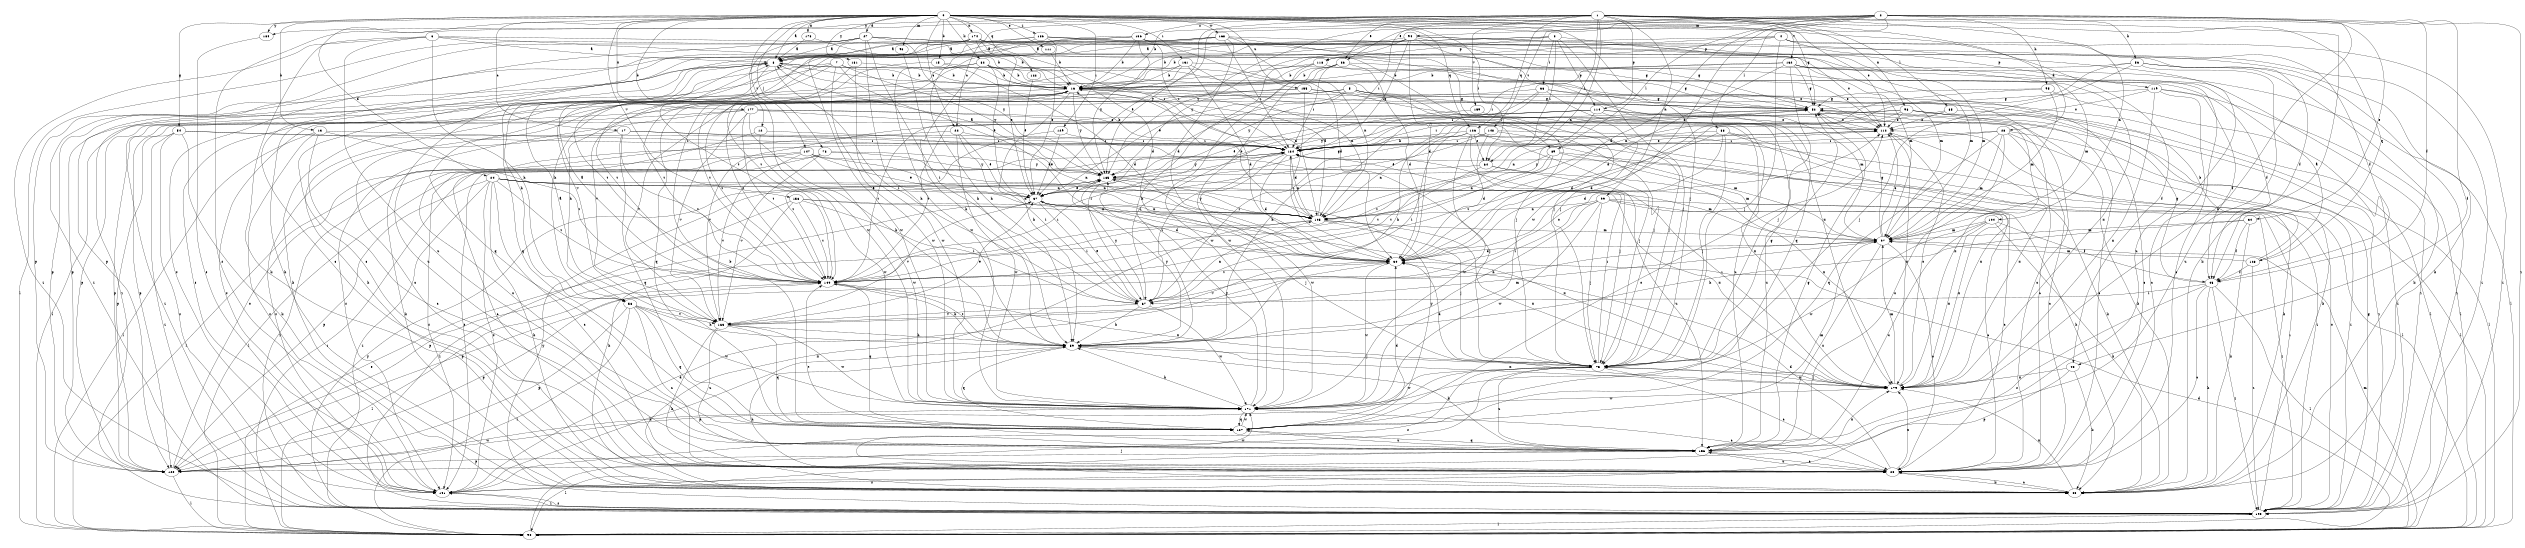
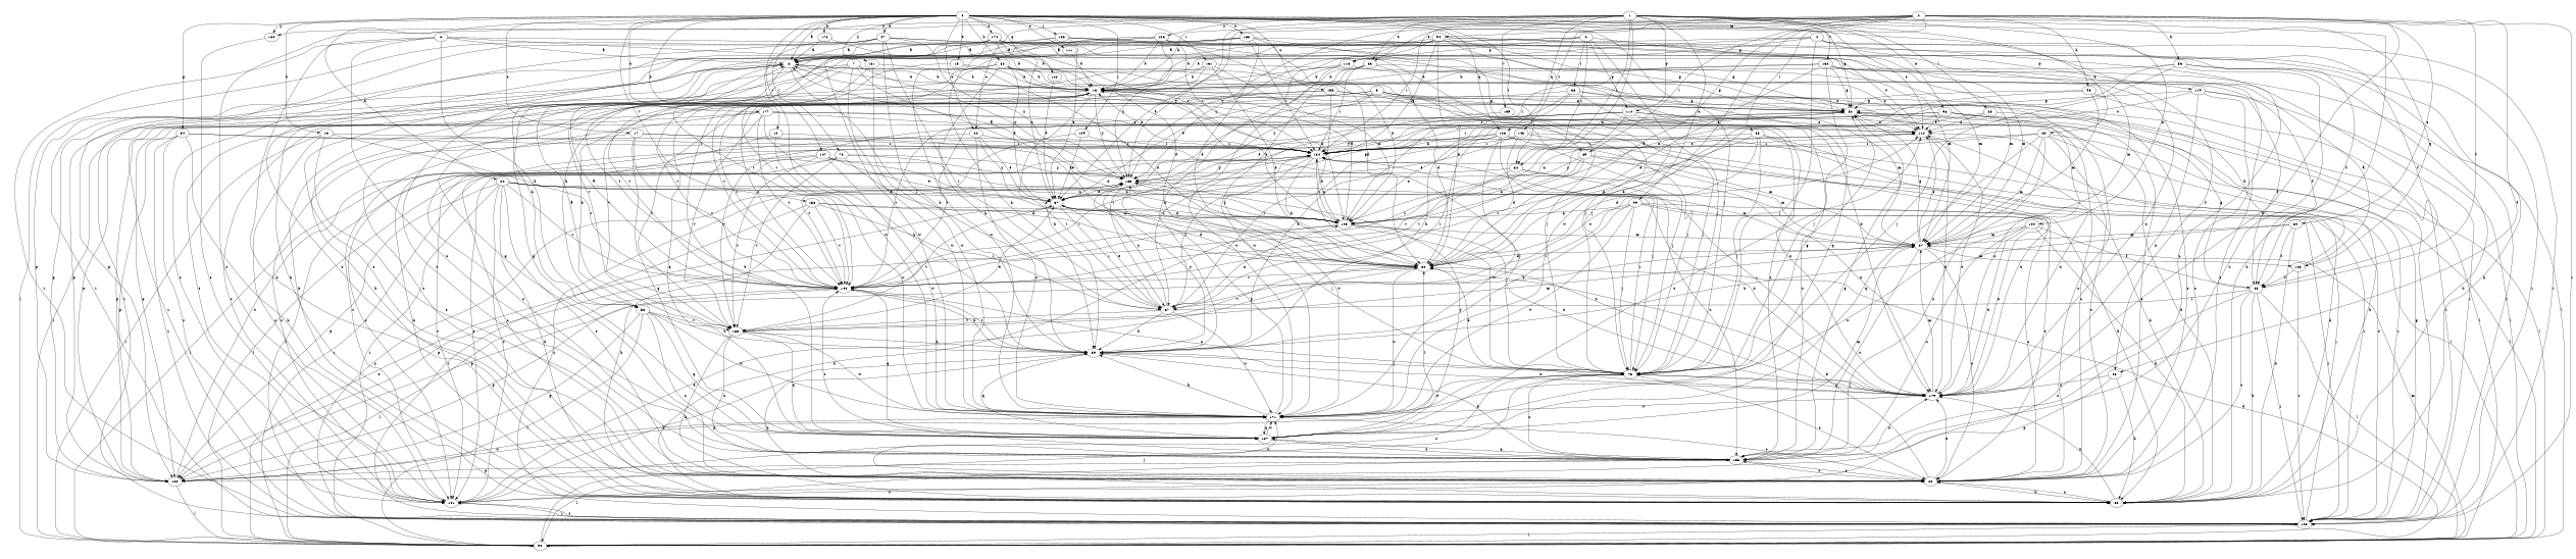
  strict digraph {
    0
    8
    12
    13
    15
    17
    22
    24
    27
    n10 [label=43]
    n11 [label=54]
    52
    64
    73
    75
    82
-   93
    111
    112
    122
    123
    126
    129
    131
    147
    155
    158
    168
    174
    177
    178
    181
    184
    186
    16
    45
    58
    149
    67
    120
    156
    127
    134
    171
    141
    23
    90
    30
    163
    83
    37
    105
    179
    193
    97
    185
    59
    1
    28
    34
    36
    85
    98
    99
    104
    114
    136
    159
    162
    2
    n71 [label=95]
    56
    88
    89
    94
    148
    3
    66
    118
    4
    119
    5
    6
    7
    0 -> 8 [label=a]
    0 -> 12 [label=b]
    0 -> 13 [label=b]
    0 -> 15 [label=b]
    0 -> 17 [label=c]
    0 -> 22 [label=c]
    0 -> 24 [label=d]
    0 -> 27 [label=d]
    0 -> n10 [label=f]
    0 -> n11 [label=g]
    0 -> 52 [label=g]
    0 -> 64 [label=i]
    0 -> 73 [label=j]
    0 -> 75 [label=j]
    0 -> 82 [label=k]
-   0 -> 93 [label=m]
    0 -> 111 [label=o]
    0 -> 112 [label=o]
    0 -> 122 [label=q]
    0 -> 123 [label=q]
    0 -> 126 [label=q]
    0 -> 129 [label=r]
    0 -> 131 [label=r]
    0 -> 147 [label=t]
    0 -> 155 [label=u]
    0 -> 158 [label=v]
    0 -> 168 [label=w]
    0 -> 174 [label=x]
    0 -> 177 [label=x]
    0 -> 178 [label=x]
    0 -> 181 [label=y]
    0 -> 184 [label=y]
    0 -> 186 [label=z]
    8 -> 16 [label=b]
    8 -> 45 [label=f]
    8 -> 58 [label=h]
    8 -> 149 [label=t]
    8 -> 67 [label=i]
    8 -> 120 [label=p]
    8 -> 156 [label=u]
    8 -> 127 [label=q]
    12 -> 156 [label=u]
    12 -> 134 [label=r]
    12 -> 171 [label=w]
    13 -> 149 [label=t]
    13 -> 134 [label=r]
    13 -> 141 [label=s]
    13 -> 23 [label=c]
    13 -> 90 [label=l]
    15 -> 16 [label=b]
    15 -> 30 [label=d]
    15 -> 163 [label=v]
    17 -> 75 [label=j]
    17 -> 149 [label=t]
    17 -> 127 [label=q]
    17 -> 134 [label=r]
    17 -> 141 [label=s]
    22 -> 67 [label=i]
    22 -> 134 [label=r]
    22 -> 171 [label=w]
    22 -> 83 [label=k]
    22 -> 37 [label=e]
    24 -> 149 [label=t]
    24 -> 120 [label=p]
    24 -> 141 [label=s]
    24 -> 23 [label=c]
    24 -> 83 [label=k]
    24 -> 37 [label=e]
    24 -> 105 [label=n]
    24 -> 179 [label=x]
    24 -> 193 [label=z]
    24 -> 97 [label=m]
    27 -> 8 [label=a]
    27 -> 67 [label=i]
    27 -> 171 [label=w]
    27 -> 141 [label=s]
    27 -> 90 [label=l]
    27 -> 179 [label=x]
    27 -> 97 [label=m]
    27 -> 185 [label=y]
    27 -> 59 [label=h]
    n10 -> 120 [label=p]
    n10 -> 83 [label=k]
    n10 -> 179 [label=x]
    n11 -> 120 [label=p]
    n11 -> 134 [label=r]
    n11 -> 141 [label=s]
    n11 -> 83 [label=k]
    n11 -> 105 [label=n]
    n11 -> 193 [label=z]
    52 -> 112 [label=o]
    52 -> 67 [label=i]
    52 -> 134 [label=r]
    52 -> 83 [label=k]
    52 -> 179 [label=x]
    52 -> 185 [label=y]
    64 -> 149 [label=t]
    64 -> 156 [label=u]
    64 -> 141 [label=s]
    64 -> 179 [label=x]
    73 -> 23 [label=c]
+   73 -> 30 [label=d]
    73 -> 163 [label=v]
    73 -> 105 [label=n]
    73 -> 193 [label=z]
    73 -> 185 [label=y]
    75 -> 52 [label=g]
    75 -> 120 [label=p]
    75 -> 156 [label=u]
    75 -> 134 [label=r]
    75 -> 171 [label=w]
    75 -> 141 [label=s]
    75 -> 23 [label=c]
    75 -> 30 [label=d]
    75 -> 179 [label=x]
    82 -> 75 [label=j]
    82 -> 112 [label=o]
    82 -> 16 [label=b]
    82 -> 149 [label=t]
    82 -> 83 [label=k]
    82 -> 37 [label=e]
    82 -> 105 [label=n]
    82 -> 59 [label=h]
-   93 -> 59 [label=h]
    111 -> 16 [label=b]
    112 -> 134 [label=r]
    112 -> 83 [label=k]
    112 -> 179 [label=x]
    122 -> 37 [label=e]
    123 -> 8 [label=a]
    123 -> 16 [label=b]
    123 -> 45 [label=f]
    123 -> 193 [label=z]
-   123 -> 97 [label=m]
+   97 -> 123 [label=m]
    126 -> 75 [label=j]
    126 -> 67 [label=i]
    126 -> 134 [label=h]
    126 -> 171 [label=w]
-   126 -> 64 [label=s]
+   126 -> 141 [label=s]
    126 -> 105 [label=n]
    126 -> 193 [label=z]
    126 -> 97 [label=m]
    129 -> 149 [label=t]
    129 -> 134 [label=r]
    129 -> 37 [label=e]
    131 -> 52 [label=g]
    131 -> 16 [label=b]
    131 -> 149 [label=t]
    131 -> 30 [label=d]
    131 -> 83 [label=k]
    131 -> 105 [label=n]
    147 -> 171 [label=w]
    147 -> 141 [label=s]
    147 -> 90 [label=l]
    147 -> 163 [label=v]
    147 -> 37 [label=e]
    147 -> 105 [label=n]
    147 -> 185 [label=y]
    155 -> 52 [label=g]
    155 -> 75 [label=j]
    155 -> 149 [label=t]
    155 -> 30 [label=d]
    155 -> 193 [label=z]
    158 -> 149 [label=t]
    158 -> 67 [label=i]
    158 -> 83 [label=k]
    158 -> 105 [label=n]
    158 -> 179 [label=x]
    158 -> 193 [label=z]
    168 -> 8 [label=a]
    168 -> 75 [label=j]
    168 -> 134 [label=r]
    168 -> 30 [label=d]
    168 -> 83 [label=k]
    168 -> 105 [label=n]
    168 -> 193 [label=z]
    168 -> 97 [label=m]
    168 -> 59 [label=h]
    174 -> 8 [label=a]
    174 -> 112 [label=o]
    174 -> 45 [label=f]
    174 -> 120 [label=p]
    174 -> 134 [label=r]
    174 -> 171 [label=w]
    174 -> 23 [label=c]
    174 -> 30 [label=d]
    174 -> 37 [label=e]
    177 -> 75 [label=j]
    177 -> 112 [label=o]
    177 -> 149 [label=t]
    177 -> 120 [label=p]
    177 -> 141 [label=s]
    177 -> 163 [label=v]
    177 -> 179 [label=x]
    177 -> 59 [label=h]
    178 -> 8 [label=a]
    178 -> 16 [label=b]
    181 -> 16 [label=b]
    181 -> 149 [label=t]
    181 -> 171 [label=w]
    184 -> 141 [label=s]
    186 -> 8 [label=a]
    186 -> 52 [label=g]
    186 -> 75 [label=j]
    186 -> 134 [label=r]
    186 -> 171 [label=w]
    186 -> 23 [label=c]
    186 -> 37 [label=e]
    16 -> 52 [label=g]
    16 -> 75 [label=j]
    16 -> 58 [label=h]
    16 -> 127 [label=q]
    16 -> 141 [label=s]
    16 -> 23 [label=c]
    16 -> 90 [label=l]
    16 -> 97 [label=m]
    16 -> 185 [label=y]
    16 -> 59 [label=h]
    45 -> 52 [label=g]
    45 -> 67 [label=i]
    45 -> 141 [label=s]
    45 -> 23 [label=c]
    45 -> 90 [label=l]
    45 -> 83 [label=k]
    45 -> 193 [label=z]
    58 -> 120 [label=p]
    58 -> 127 [label=q]
    58 -> 171 [label=w]
    58 -> 23 [label=c]
    58 -> 90 [label=l]
    58 -> 163 [label=v]
    58 -> 59 [label=h]
    149 -> 8 [label=a]
    149 -> 120 [label=p]
    149 -> 127 [label=q]
    149 -> 134 [label=r]
    149 -> 179 [label=x]
    149 -> 59 [label=h]
    67 -> 112 [label=o]
    67 -> 134 [label=r]
    67 -> 171 [label=w]
    67 -> 163 [label=v]
    67 -> 37 [label=e]
    67 -> 105 [label=n]
    67 -> 185 [label=y]
    67 -> 59 [label=h]
    120 -> 112 [label=o]
    120 -> 171 [label=w]
    120 -> 90 [label=l]
    156 -> 52 [label=g]
    156 -> 149 [label=t]
    156 -> 120 [label=p]
    156 -> 127 [label=q]
    156 -> 23 [label=c]
    156 -> 90 [label=l]
    156 -> 179 [label=x]
    156 -> 59 [label=h]
    127 -> 112 [label=o]
    127 -> 16 [label=b]
    127 -> 156 [label=u]
    127 -> 171 [label=w]
-   127 -> 30 [label=d]
+   127 -> 30 [label=l]
    127 -> 97 [label=m]
    127 -> 185 [label=y]
    134 -> 112 [label=o]
    134 -> 16 [label=b]
    134 -> 171 [label=w]
    134 -> 90 [label=l]
    134 -> 30 [label=d]
    134 -> 105 [label=n]
    134 -> 185 [label=y]
    171 -> 127 [label=q]
    171 -> 23 [label=c]
    171 -> 185 [label=y]
    171 -> 59 [label=h]
    141 -> 30 [label=d]
    141 -> 193 [label=z]
    141 -> 59 [label=h]
    23 -> 156 [label=u]
    23 -> 171 [label=w]
    23 -> 141 [label=s]
    23 -> 30 [label=d]
    23 -> 83 [label=k]
    23 -> 179 [label=x]
    90 -> 75 [label=j]
    90 -> 149 [label=l]
    90 -> 134 [label=r]
    90 -> 30 [label=d]
    90 -> 37 [label=e]
    90 -> 97 [label=m]
    90 -> 185 [label=y]
    30 -> 149 [label=t]
    30 -> 171 [label=w]
    30 -> 163 [label=v]
    163 -> 8 [label=a]
    163 -> 156 [label=u]
    163 -> 127 [label=q]
    163 -> 171 [label=w]
    163 -> 83 [label=k]
    163 -> 37 [label=e]
    163 -> 97 [label=m]
    163 -> 59 [label=h]
    83 -> 23 [label=c]
    83 -> 179 [label=x]
    83 -> 59 [label=h]
    37 -> 52 [label=g]
    37 -> 75 [label=j]
    37 -> 67 [label=i]
    37 -> 30 [label=d]
    37 -> 163 [label=v]
    37 -> 105 [label=n]
    105 -> 8 [label=a]
    105 -> 75 [label=j]
    105 -> 16 [label=b]
    105 -> 120 [label=p]
    105 -> 134 [label=r]
    105 -> 83 [label=k]
    105 -> 179 [label=x]
    105 -> 97 [label=m]
    105 -> 185 [label=y]
    179 -> 75 [label=j]
    179 -> 112 [label=o]
    179 -> 134 [label=r]
    179 -> 171 [label=w]
    179 -> 97 [label=m]
    193 -> 52 [label=g]
    193 -> 112 [label=o]
    193 -> 134 [label=r]
    193 -> 141 [label=s]
    193 -> 90 [label=l]
    193 -> 185 [label=y]
    97 -> 52 [label=g]
    97 -> 112 [label=o]
    97 -> 120 [label=p]
    97 -> 156 [label=u]
    97 -> 23 [label=c]
    97 -> 30 [label=d]
    185 -> 8 [label=a]
    185 -> 23 [label=c]
    185 -> 37 [label=e]
    59 -> 75 [label=j]
    59 -> 149 [label=t]
    59 -> 127 [label=q]
    59 -> 179 [label=x]
    59 -> 185 [label=y]
    1 -> 22 [label=c]
    1 -> 64 [label=i]
    1 -> 126 [label=q]
    1 -> 184 [label=y]
    1 -> 134 [label=r]
    1 -> 141 [label=s]
    1 -> 83 [label=k]
    1 -> 105 [label=n]
    1 -> 185 [label=y]
    1 -> 28 [label=d]
    1 -> 34 [label=e]
    1 -> 36 [label=e]
    1 -> 85 [label=l]
    1 -> 98 [label=n]
    1 -> 99 [label=n]
    1 -> 104 [label=n]
    1 -> 114 [label=p]
    1 -> 136 [label=s]
    1 -> 159 [label=v]
    1 -> 162 [label=v]
    28 -> 149 [label=t]
    28 -> 156 [label=u]
    28 -> 127 [label=q]
    28 -> 134 [label=r]
    28 -> 23 [label=c]
    28 -> 90 [label=l]
    28 -> 193 [label=z]
    28 -> 97 [label=m]
    34 -> 45 [label=f]
    34 -> 83 [label=k]
    34 -> 97 [label=m]
    34 -> 59 [label=h]
    36 -> 16 [label=b]
    36 -> 134 [label=r]
    36 -> 171 [label=w]
    36 -> 30 [label=d]
    36 -> 37 [label=e]
    36 -> 97 [label=m]
    85 -> 112 [label=o]
    85 -> 90 [label=l]
    85 -> 30 [label=d]
    98 -> 112 [label=o]
    98 -> 149 [label=t]
    98 -> 23 [label=c]
    98 -> 30 [label=d]
    98 -> 163 [label=v]
    98 -> 83 [label=k]
    98 -> 193 [label=z]
    99 -> 75 [label=j]
    99 -> 67 [label=i]
    99 -> 171 [label=w]
    99 -> 23 [label=c]
    99 -> 105 [label=n]
    99 -> 179 [label=x]
    99 -> 193 [label=z]
    99 -> 59 [label=h]
    104 -> 45 [label=f]
    104 -> 156 [label=u]
    104 -> 171 [label=w]
    104 -> 83 [label=k]
    104 -> 179 [label=x]
    104 -> 97 [label=m]
    114 -> 112 [label=o]
    114 -> 149 [label=t]
    114 -> 120 [label=p]
    114 -> 156 [label=u]
    114 -> 23 [label=c]
    114 -> 37 [label=e]
    114 -> 105 [label=n]
    136 -> 8 [label=a]
    136 -> 16 [label=b]
    136 -> 149 [label=t]
    136 -> 30 [label=d]
    136 -> 163 [label=v]
    136 -> 83 [label=k]
    136 -> 193 [label=z]
    136 -> 185 [label=y]
    159 -> 112 [label=o]
    159 -> 67 [label=i]
    162 -> 52 [label=g]
    162 -> 75 [label=j]
    162 -> 16 [label=b]
    162 -> 134 [label=r]
    162 -> 23 [label=c]
    162 -> 90 [label=l]
    162 -> 30 [label=d]
    162 -> 193 [label=z]
    2 -> n10 [label=f]
    2 -> 16 [label=b]
    2 -> 45 [label=f]
    2 -> 171 [label=w]
    2 -> 30 [label=d]
    2 -> 37 [label=e]
    2 -> 179 [label=x]
    2 -> 193 [label=z]
    2 -> 185 [label=y]
    2 -> 36 [label=e]
    2 -> n71 [label=h]
    2 -> 56 [label=h]
    2 -> 88 [label=l]
    2 -> 89 [label=l]
    2 -> 94 [label=m]
    2 -> 148 [label=t]
    n71 -> 52 [label=g]
    n71 -> 193 [label=z]
    n71 -> 97 [label=m]
    n71 -> 59 [label=h]
    56 -> 75 [label=j]
    56 -> 16 [label=b]
    56 -> 156 [label=u]
    56 -> 83 [label=k]
    56 -> 105 [label=n]
    56 -> 193 [label=z]
    88 -> 75 [label=j]
    88 -> 149 [label=t]
    88 -> 134 [label=r]
    88 -> 30 [label=d]
    88 -> 83 [label=k]
    88 -> 179 [label=x]
    89 -> 149 [label=t]
    89 -> 83 [label=k]
    89 -> 105 [label=n]
    89 -> 97 [label=m]
    89 -> 185 [label=y]
    94 -> 8 [label=a]
    94 -> 52 [label=g]
    94 -> 120 [label=p]
    94 -> 156 [label=u]
    94 -> 127 [label=q]
    94 -> 134 [label=r]
    94 -> 30 [label=d]
    94 -> 179 [label=x]
    94 -> 185 [label=y]
    94 -> 59 [label=h]
    148 -> 134 [label=r]
    148 -> 90 [label=l]
    148 -> 30 [label=d]
    148 -> 37 [label=e]
    148 -> 179 [label=x]
    3 -> 64 [label=i]
    3 -> 75 [label=j]
    3 -> 16 [label=b]
    3 -> 58 [label=h]
    3 -> 97 [label=m]
    3 -> 114 [label=p]
    3 -> 66 [label=i]
    3 -> 118 [label=p]
    66 -> 52 [label=g]
    66 -> 156 [label=u]
    66 -> 134 [label=r]
    66 -> 23 [label=c]
    66 -> 185 [label=y]
    66 -> 59 [label=h]
    118 -> 112 [label=o]
    118 -> 16 [label=b]
    118 -> 120 [label=p]
    118 -> 171 [label=w]
    4 -> 75 [label=j]
    4 -> 16 [label=b]
    4 -> 45 [label=f]
    4 -> 149 [label=t]
    4 -> 193 [label=z]
    4 -> 118 [label=p]
    4 -> 119 [label=p]
    119 -> 52 [label=g]
    119 -> 112 [label=o]
    119 -> 45 [label=f]
    119 -> 23 [label=c]
    119 -> 90 [label=l]
    119 -> 179 [label=x]
    5 -> 52 [label=g]
    5 -> 149 [label=t]
    5 -> 67 [label=i]
    5 -> 120 [label=p]
    5 -> 23 [label=c]
    5 -> 90 [label=l]
    5 -> 163 [label=v]
    5 -> 89 [label=l]
    6 -> 8 [label=a]
    6 -> 16 [label=b]
    6 -> 58 [label=h]
    6 -> 156 [label=u]
    6 -> 83 [label=k]
    6 -> 193 [label=z]
    6 -> 97 [label=m]
    7 -> 16 [label=b]
    7 -> 127 [label=q]
    7 -> 171 [label=w]
    7 -> 141 [label=s]
    7 -> 30 [label=d]
    7 -> 193 [label=z]
    7 -> 185 [label=y]
  }
